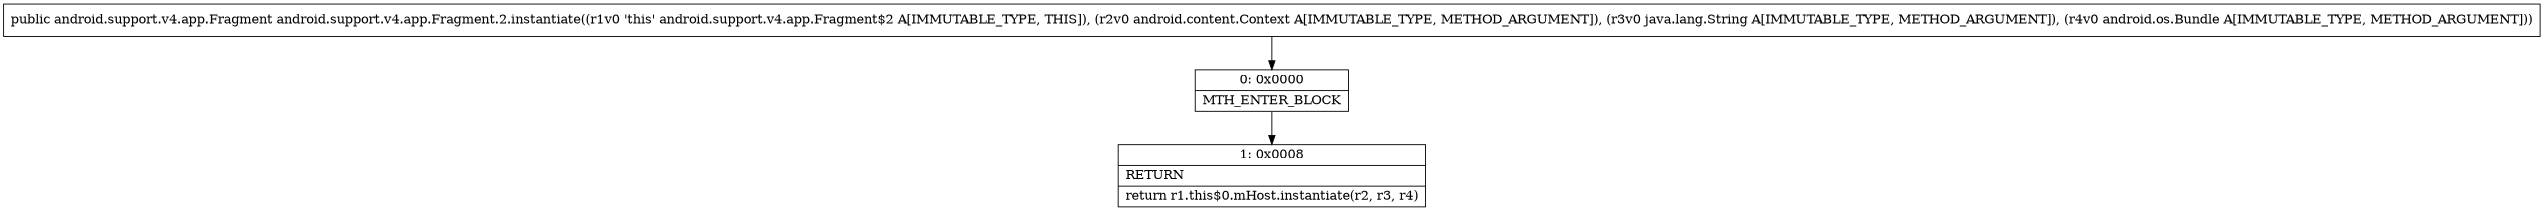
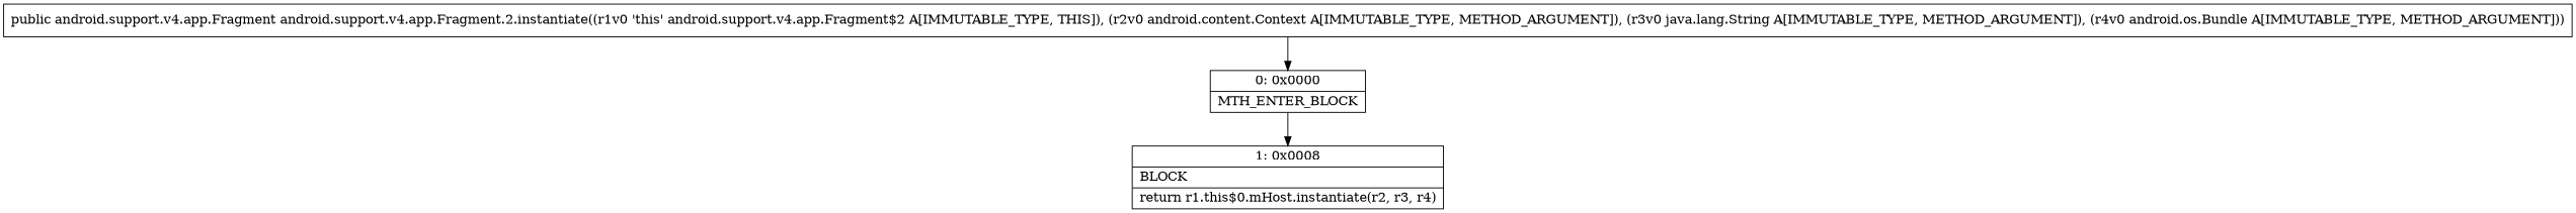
  digraph {
    node [shape=record]
    n1 [label="{0\:\ 0x0000|MTH_ENTER_BLOCK\l}"]
-   n2 [label="{1\:\ 0x0008|RETURN\l|return r1.this$0.mHost.instantiate(r2, r3, r4)\l}"]
+   n2 [label="{1\:\ 0x0008|BLOCK\l|return r1.this$0.mHost.instantiate(r2, r3, r4)\l}"]
    n3 [label="{public android.support.v4.app.Fragment android.support.v4.app.Fragment.2.instantiate((r1v0 'this' android.support.v4.app.Fragment$2 A[IMMUTABLE_TYPE, THIS]), (r2v0 android.content.Context A[IMMUTABLE_TYPE, METHOD_ARGUMENT]), (r3v0 java.lang.String A[IMMUTABLE_TYPE, METHOD_ARGUMENT]), (r4v0 android.os.Bundle A[IMMUTABLE_TYPE, METHOD_ARGUMENT])) }"]
    n1 -> n2
    n3 -> n1
  }
